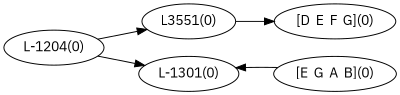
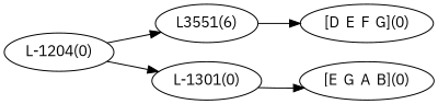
  digraph {
    fontname="IBM Plex Sans"
    rankdir=LR
    node [fontname="IBM Plex Sans"]
    edge [fontname="IBM Plex Sans"]
    n1 [label="L-1204(0)"]
-   "L3551(0)"
+   "L3551(0)" [label="L3551(6)"]
    n3 [label="L-1301(0)"]
    "[D  E  F  G](0)"
    "[E  G  A  B](0)"
    subgraph sub_1 {
      rank=min
      n1
    }
    subgraph sub_2 {
      rank=same
      "L3551(0)"
      n3
    }
    subgraph sub_3 {
      rank=max
      "[D  E  F  G](0)"
      "[E  G  A  B](0)"
    }
    n1 -> "L3551(0)"
    n1 -> n3
    "L3551(0)" -> "[D  E  F  G](0)"
-   "[E  G  A  B](0)" -> n3
+   n3 -> "[E  G  A  B](0)"
  }
